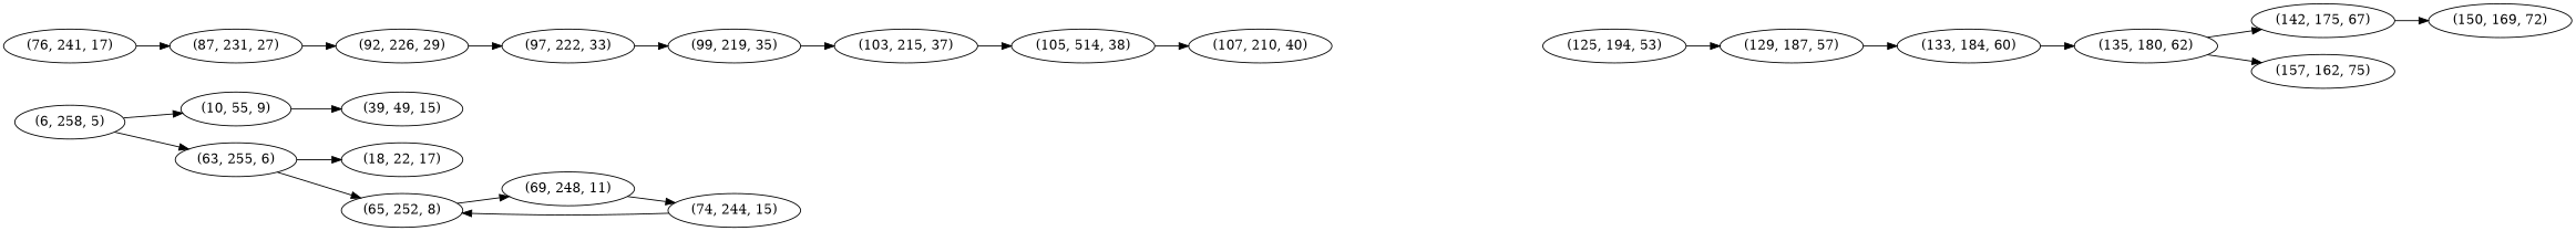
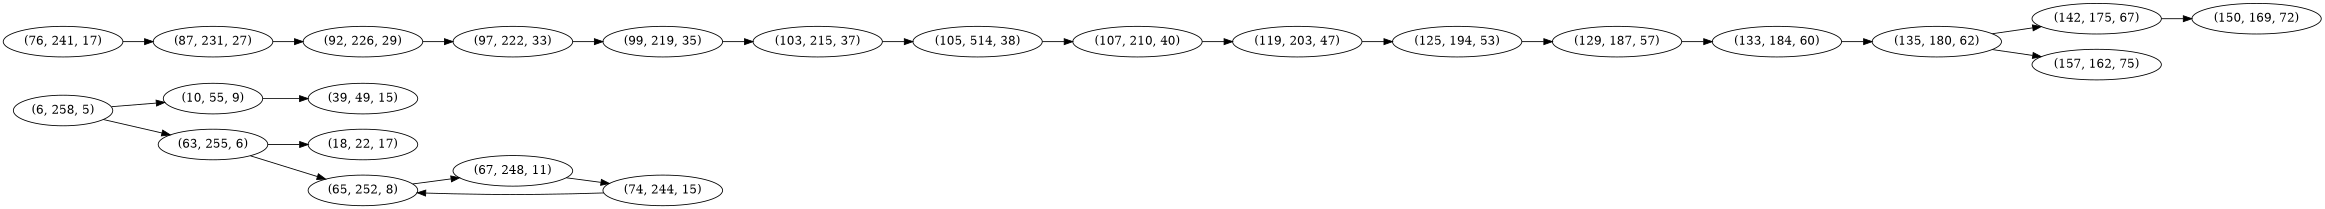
  digraph {
    rankdir=LR
    "(6, 258, 5)"
    "(10, 55, 9)"
    "(63, 255, 6)"
    "(39, 49, 15)"
    "(18, 22, 17)"
    "(65, 252, 8)"
-   "(69, 248, 11)"
+   "(69, 248, 11)" [label="(67, 248, 11)"]
    "(74, 244, 15)"
    "(76, 241, 17)"
    "(87, 231, 27)"
    "(92, 226, 29)"
    "(97, 222, 33)"
    "(99, 219, 35)"
    "(103, 215, 37)"
    n15 [label="(105, 514, 38)"]
    "(107, 210, 40)"
+   "(119, 203, 47)"
    "(125, 194, 53)"
    "(129, 187, 57)"
    "(133, 184, 60)"
    "(135, 180, 62)"
    "(142, 175, 67)"
    "(157, 162, 75)"
    "(150, 169, 72)"
    "(6, 258, 5)" -> "(10, 55, 9)"
    "(6, 258, 5)" -> "(63, 255, 6)"
    "(10, 55, 9)" -> "(39, 49, 15)"
    "(63, 255, 6)" -> "(18, 22, 17)"
    "(63, 255, 6)" -> "(65, 252, 8)"
    "(65, 252, 8)" -> "(69, 248, 11)"
    "(69, 248, 11)" -> "(74, 244, 15)"
    "(74, 244, 15)" -> "(65, 252, 8)"
    "(76, 241, 17)" -> "(87, 231, 27)"
    "(87, 231, 27)" -> "(92, 226, 29)"
    "(92, 226, 29)" -> "(97, 222, 33)"
    "(97, 222, 33)" -> "(99, 219, 35)"
    "(99, 219, 35)" -> "(103, 215, 37)"
    "(103, 215, 37)" -> n15
    n15 -> "(107, 210, 40)"
+   "(107, 210, 40)" -> "(119, 203, 47)"
+   "(119, 203, 47)" -> "(125, 194, 53)"
    "(125, 194, 53)" -> "(129, 187, 57)"
    "(129, 187, 57)" -> "(133, 184, 60)"
    "(133, 184, 60)" -> "(135, 180, 62)"
    "(135, 180, 62)" -> "(142, 175, 67)"
    "(135, 180, 62)" -> "(157, 162, 75)"
    "(142, 175, 67)" -> "(150, 169, 72)"
  }
